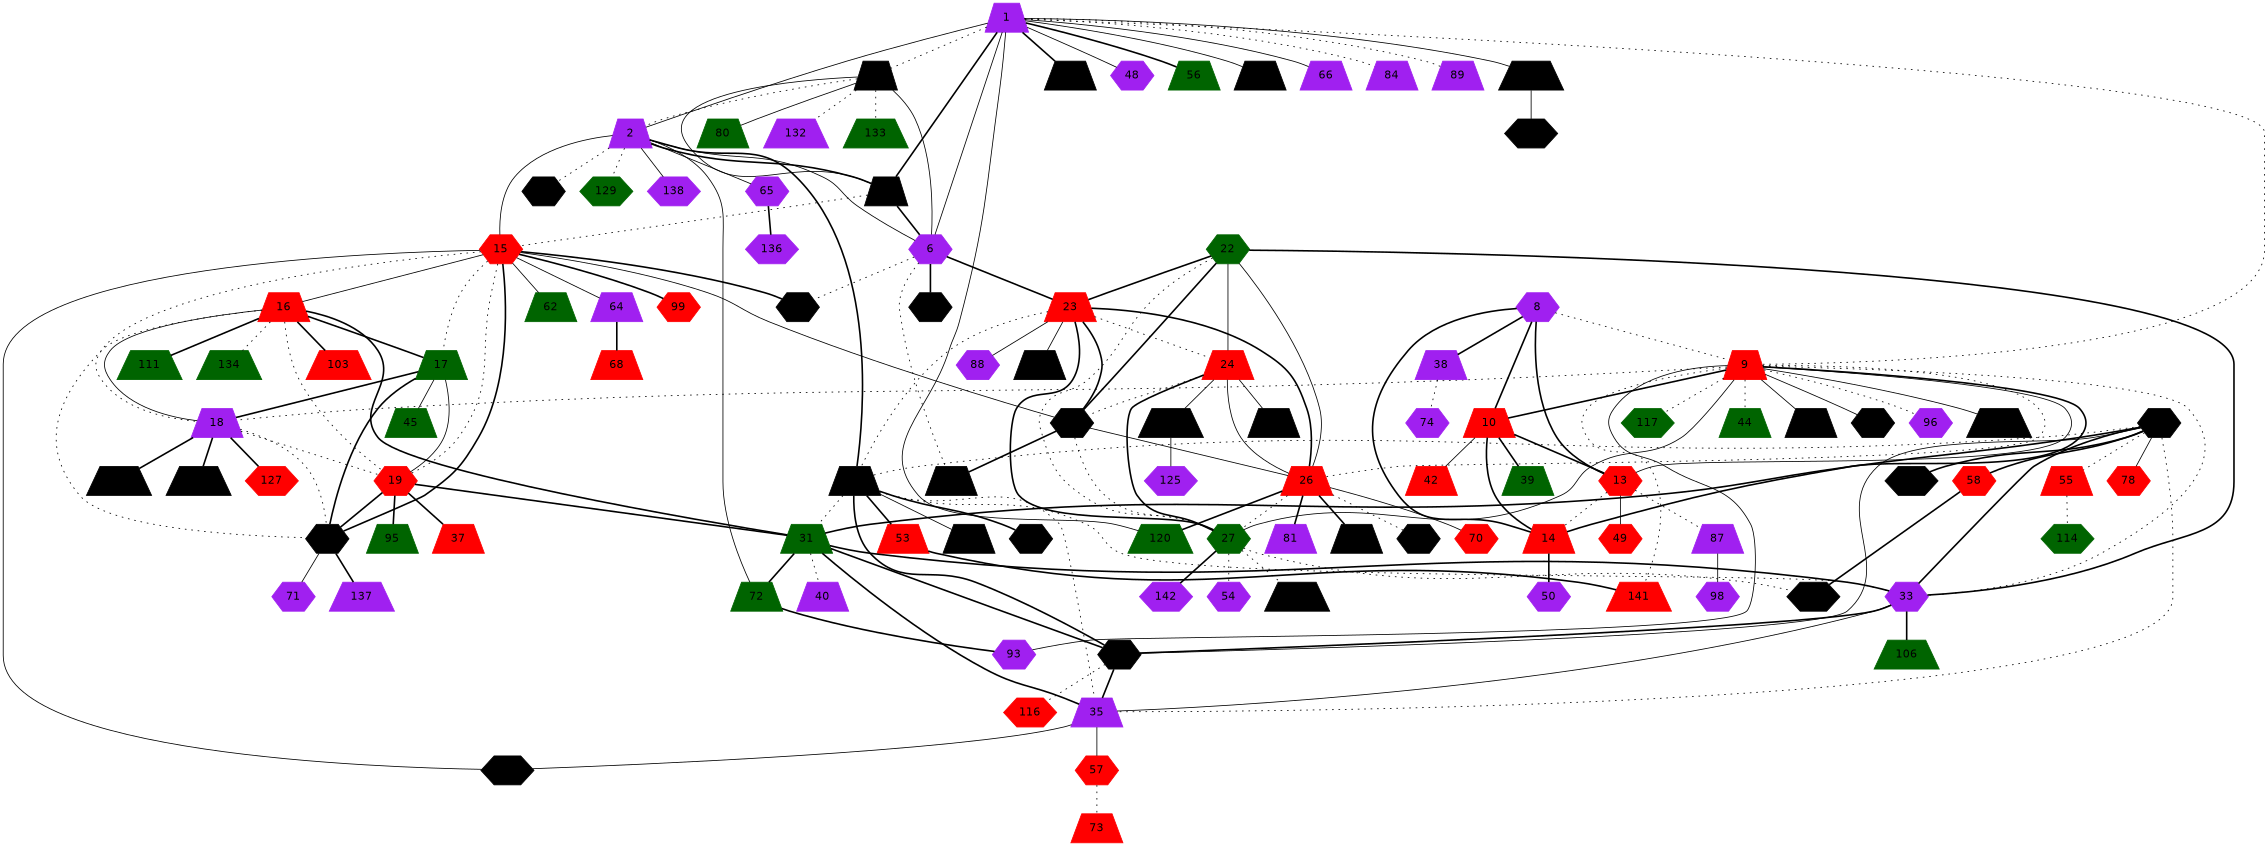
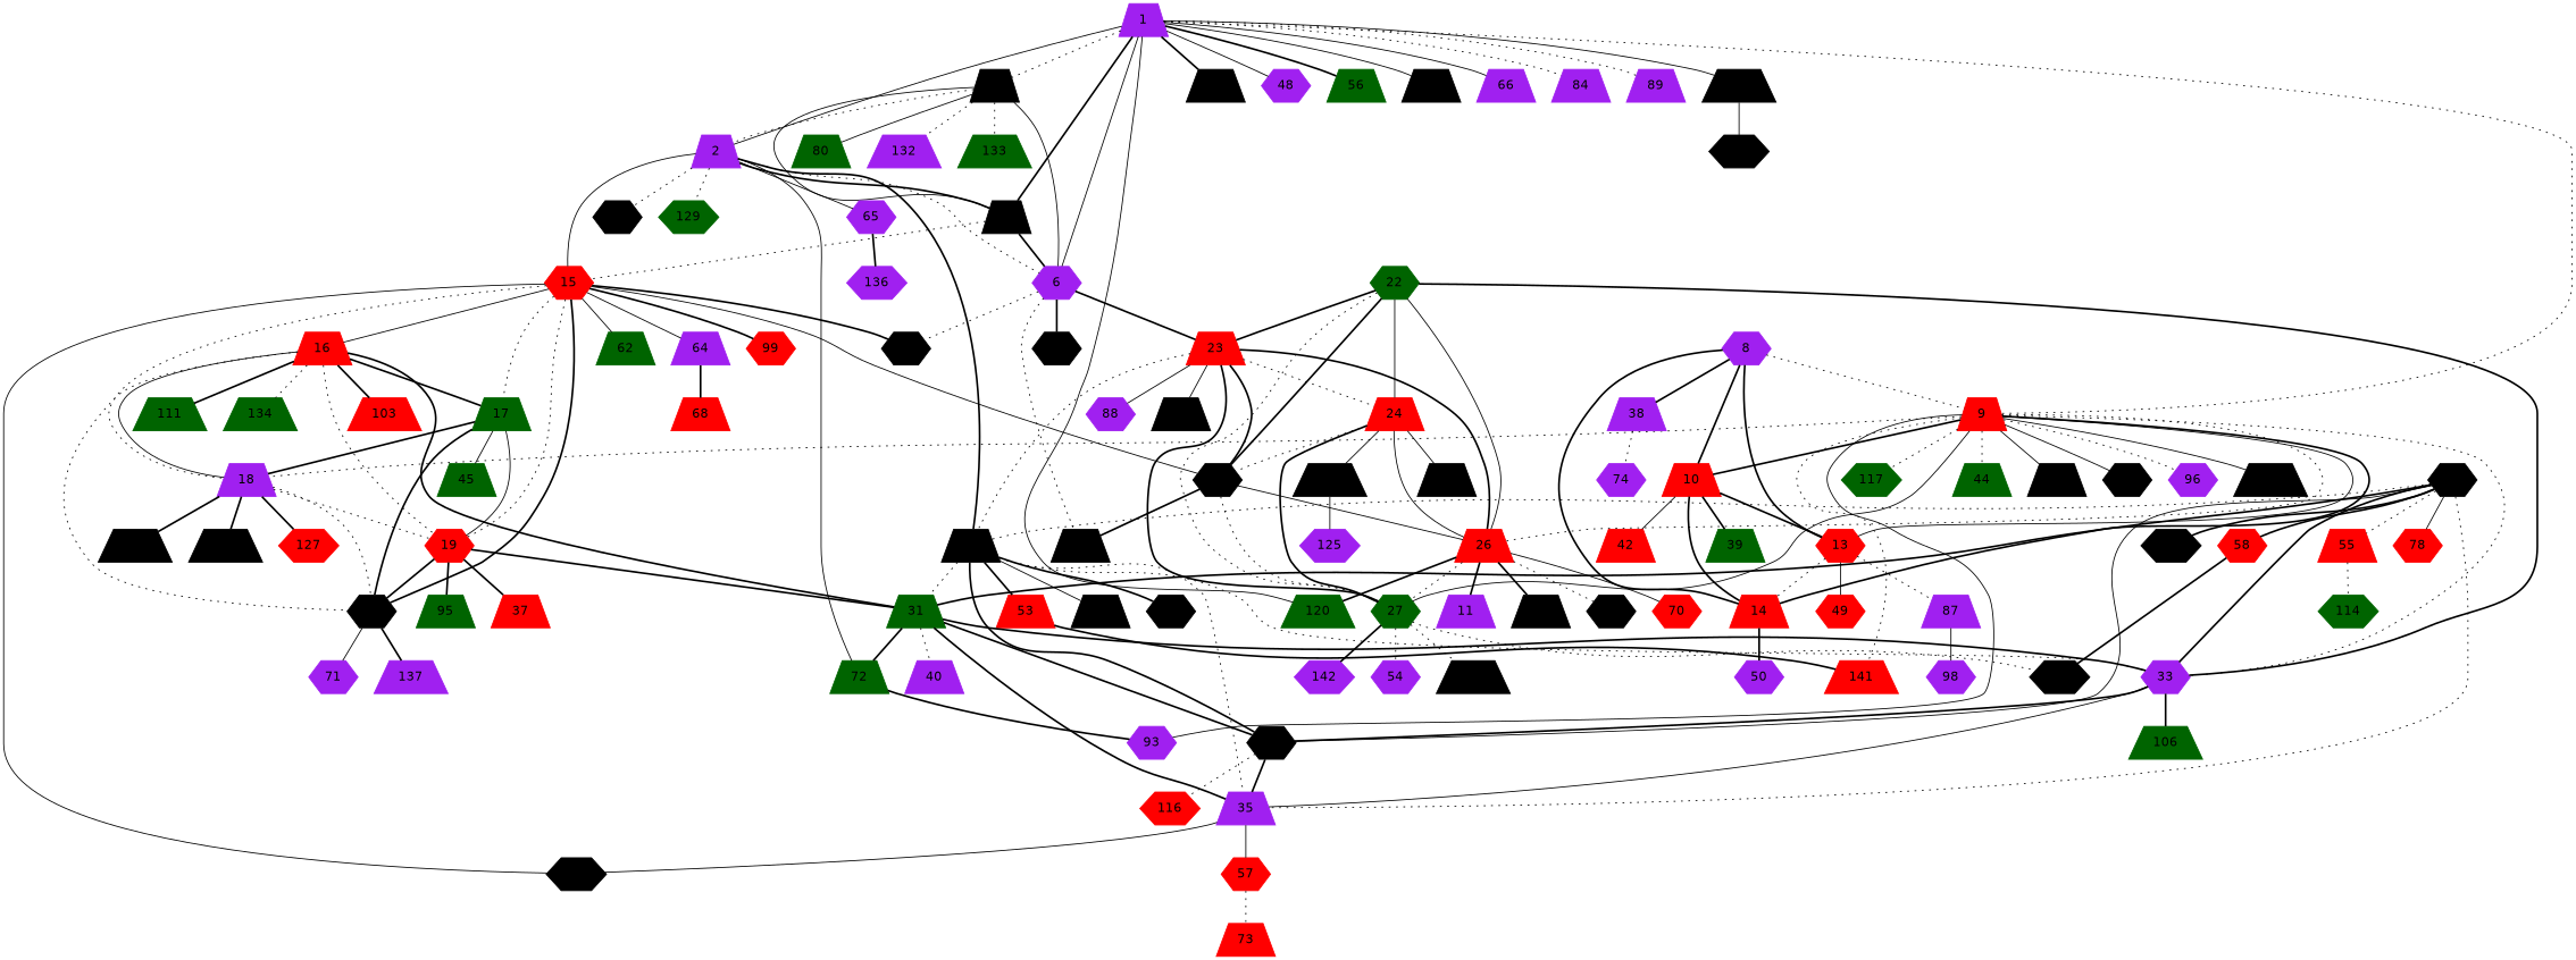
  graph {
    fontname="DejaVu Sans"
    node [color=purple fontname="DejaVu Sans" shape=trapezium style=filled]
    edge [fontname="DejaVu Sans" style=bold]
    1 [super="+2"]
    3 [color=black super="+83"]
    n3 [label=2 super="+131"]
    5 [color=black]
    6 [shape=hexagon super="+7"]
    9 [color=red super="+12"]
    43 [color=black]
    48 [shape=hexagon]
    56 [color=darkgreen]
    63 [color=black]
    66 [super="+126"]
    84
    89
    107 [color=black super="+140"]
    120 [color=darkgreen]
    80 [color=darkgreen]
    132
    133 [color=darkgreen]
    15 [color=red shape=hexagon super="+101"]
    30 [color=black super="+32"]
    65 [shape=hexagon]
    72 [color=darkgreen]
    97 [color=black shape=hexagon]
    129 [color=darkgreen shape=hexagon]
-   138 [shape=hexagon]
    23 [color=red super="+100"]
    46 [color=black shape=hexagon]
    67 [color=black]
    69 [color=black shape=hexagon super="+79"]
    10 [color=red super="+86"]
    13 [color=red shape=hexagon super="+59"]
    14 [color=red]
    18 [super="+115"]
    26 [color=red super="+28"]
    27 [color=darkgreen shape=hexagon super="+36"]
    33 [shape=hexagon super="+92"]
    44 [color=darkgreen super="+52"]
    76 [color=black]
    77 [color=black shape=hexagon]
    93 [shape=hexagon]
    96 [shape=hexagon]
    102 [color=black]
    117 [color=darkgreen shape=hexagon]
    141 [color=red]
    124 [color=black shape=hexagon]
    16 [color=red super="+21"]
    17 [color=darkgreen super="+139"]
    19 [color=red shape=hexagon super="+130"]
    20 [color=black shape=hexagon super="+41"]
    25 [color=black shape=hexagon super="+123"]
    62 [color=darkgreen]
    64
    99 [color=red shape=hexagon]
    128 [color=black shape=hexagon]
    31 [color=darkgreen super="+121"]
    34 [color=black shape=hexagon super="+75"]
    35 [super="+143"]
    53 [color=red super="+119"]
    82 [color=black]
    91 [color=black shape=hexagon]
    136 [shape=hexagon]
    24 [color=red super="+51"]
    88 [shape=hexagon]
    94 [color=black]
    8 [shape=hexagon super="+11"]
    38
    39 [color=darkgreen]
    42 [color=red]
    49 [color=red shape=hexagon]
    87 [super="+90"]
    50 [shape=hexagon]
    74 [shape=hexagon]
    105 [color=black]
    108 [color=black]
    127 [color=red shape=hexagon]
    61 [color=black shape=hexagon]
    70 [color=red shape=hexagon]
-   81
+   81 [label=11]
    85 [color=black]
    54 [shape=hexagon]
    112 [color=black]
    122 [color=black shape=hexagon]
    142 [shape=hexagon]
    106 [color=darkgreen]
    98 [shape=hexagon]
    103 [color=red]
    111 [color=darkgreen]
    134 [color=darkgreen]
    45 [color=darkgreen]
    37 [color=red]
    95 [color=darkgreen]
    71 [shape=hexagon]
    137
    68 [color=red]
    40 [super="+135"]
    22 [color=darkgreen shape=hexagon]
    60 [color=black]
    109 [color=black]
    125 [shape=hexagon]
    29 [color=black shape=hexagon super="+104"]
    55 [color=red super="+113"]
    58 [color=red shape=hexagon super="+110"]
    78 [color=red shape=hexagon]
    118 [color=black shape=hexagon]
    116 [color=red shape=hexagon]
    57 [color=red shape=hexagon]
    114 [color=darkgreen shape=hexagon]
    73 [color=red]
    1 -- 3 [style=dotted weight=2]
    1 -- n3 [style=solid weight=2]
    1 -- 5 [weight=2]
    1 -- 6 [style=solid weight=4]
    1 -- 9 [style=dotted]
    1 -- 43
    1 -- 48 [style=solid]
    1 -- 56
    1 -- 63 [style=solid]
    1 -- 66 [style=solid]
    1 -- 84 [style=dotted]
    1 -- 89 [style=dotted]
    1 -- 107 [style=solid]
    1 -- 120 [style=solid]
    3 -- n3 [style=dotted]
    3 -- 5 [style=solid]
    3 -- 6 [style=solid weight=2]
    3 -- 80 [style=solid]
    3 -- 132 [style=dotted]
    3 -- 133 [style=dotted]
    n3 -- 5
-   n3 -- 6 [style=solid weight=2]
+   n3 -- 6 [style=dotted weight=2]
    n3 -- 15 [style=solid]
    n3 -- 30
    n3 -- 65 [style=solid]
    n3 -- 72 [style=solid]
    n3 -- 97 [style=dotted]
    n3 -- 129 [style=dotted]
-   n3 -- 138 [style=solid]
    5 -- 6 [weight=2]
    5 -- 15 [style=dotted]
    6 -- 23
    6 -- 46
    6 -- 67 [style=dotted]
    6 -- 69 [style=dotted]
    9 -- 10 [weight=2]
    9 -- 13 [style=solid weight=2]
    9 -- 14 [weight=2]
    9 -- 18 [style=dotted]
    9 -- 26 [style=dotted]
    9 -- 27 [style=solid]
    9 -- 33 [style=dotted]
    9 -- 44 [style=dotted]
    9 -- 76 [style=solid]
    9 -- 77 [style=solid]
    9 -- 93 [style=solid]
    9 -- 96 [style=dotted]
    9 -- 102 [style=solid]
    9 -- 117 [style=dotted]
    9 -- 141 [style=dotted]
    107 -- 124 [style=solid]
    15 -- 69
    15 -- 18 [style=dotted]
    15 -- 16 [style=solid weight=2]
    15 -- 17 [style=dotted]
    15 -- 19 [style=dotted]
    15 -- 20
    15 -- 25 [style=solid]
    15 -- 62 [style=solid]
    15 -- 64 [style=solid]
    15 -- 99
    15 -- 128 [style=solid]
    30 -- 33 [style=dotted weight=2]
    30 -- 31 [style=dotted weight=2]
    30 -- 34 [weight=2]
    30 -- 35 [style=dotted weight=2]
    30 -- 53
    30 -- 82 [style=solid]
    30 -- 91
    65 -- 136
    72 -- 93
    23 -- 30 [style=dotted]
    23 -- 26 [weight=2]
    23 -- 27
    23 -- 25
    23 -- 24 [style=dotted]
    23 -- 88 [style=solid]
    23 -- 94 [style=solid]
    10 -- 13
    10 -- 14
    10 -- 39
    10 -- 42 [style=solid]
    13 -- 14 [style=dotted]
    13 -- 49 [style=solid]
    13 -- 87 [style=dotted]
    14 -- 50
    18 -- 19 [style=dotted]
    18 -- 20 [style=dotted]
    18 -- 105
    18 -- 108
    18 -- 127
    26 -- 120
    26 -- 27 [style=dotted weight=2]
    26 -- 61 [style=dotted]
    26 -- 70 [style=solid]
    26 -- 81
    26 -- 85
    27 -- 54 [style=dotted]
    27 -- 112 [style=dotted]
    27 -- 122 [style=dotted]
    27 -- 142
    33 -- 34
    33 -- 35 [style=solid]
    33 -- 106
    16 -- 18 [style=solid weight=2]
    16 -- 17 [weight=2]
    16 -- 19 [style=dotted weight=2]
    16 -- 20 [style=dotted weight=2]
    16 -- 31
    16 -- 103
    16 -- 111
    16 -- 134 [style=dotted]
    17 -- 18
    17 -- 19 [style=solid]
    17 -- 20
    17 -- 45 [style=solid]
    19 -- 20
    19 -- 31
    19 -- 37
    19 -- 95
    20 -- 71 [style=solid]
    20 -- 137
    25 -- 67
    25 -- 26 [style=solid weight=2]
    25 -- 27 [style=dotted]
    64 -- 68
    31 -- 72
    31 -- 33
    31 -- 34
    31 -- 35
    31 -- 40 [style=dotted]
    34 -- 35
    34 -- 116 [style=dotted]
    35 -- 128 [style=solid]
    35 -- 57 [style=solid]
    53 -- 141
    24 -- 26 [style=solid weight=2]
    24 -- 27
    24 -- 25 [style=dotted]
    24 -- 60 [style=solid]
    24 -- 109 [style=solid]
    8 -- 9 [style=dotted weight=4]
    8 -- 10 [weight=2]
    8 -- 13 [weight=2]
    8 -- 14 [weight=2]
    8 -- 38
    38 -- 74 [style=dotted]
    87 -- 98 [style=solid]
    22 -- 23
    22 -- 26 [style=solid weight=2]
    22 -- 27 [style=dotted]
    22 -- 33
    22 -- 25
    22 -- 24 [style=solid]
    109 -- 125 [style=solid]
    29 -- 30 [style=dotted weight=2]
    29 -- 33
    29 -- 31
    29 -- 34 [style=solid]
    29 -- 35 [style=dotted]
    29 -- 55 [style=dotted]
    29 -- 58
    29 -- 78 [style=solid]
    29 -- 118
    55 -- 114 [style=dotted]
    58 -- 122
    57 -- 73 [style=dotted]
  }
